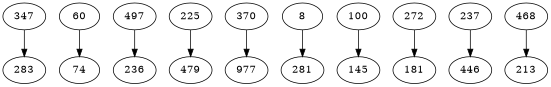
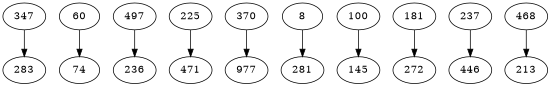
  digraph {
    347
    283
    60
    74
    n5 [label=497]
    236
    n7 [label=225]
-   471 [label=479]
+   471
    n9 [label=977]
    370
    8
    281
    100
    145
    272
    181
    237
    446
    468
    213
    347 -> 283
    60 -> 74
    n5 -> 236
    n7 -> 471
    370 -> n9
    8 -> 281
    100 -> 145
-   272 -> 181
+   181 -> 272
    237 -> 446
    468 -> 213
  }
